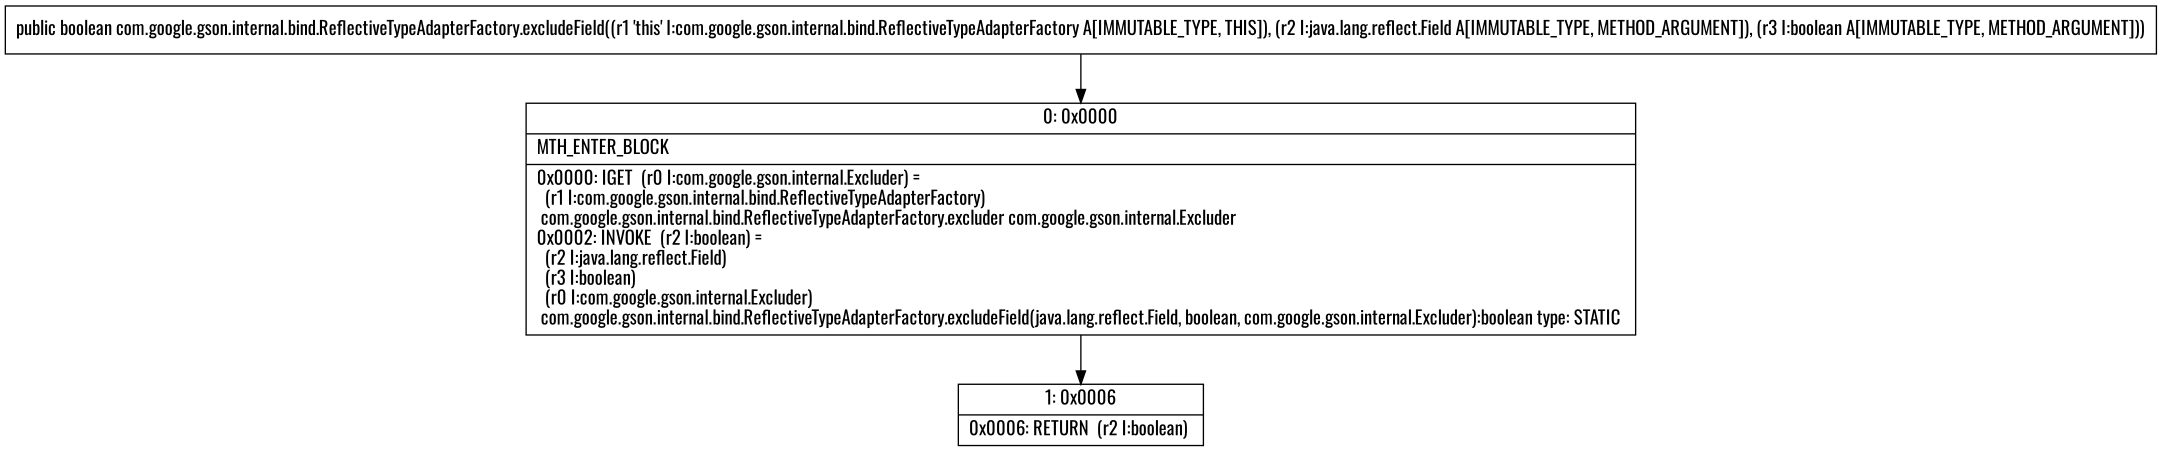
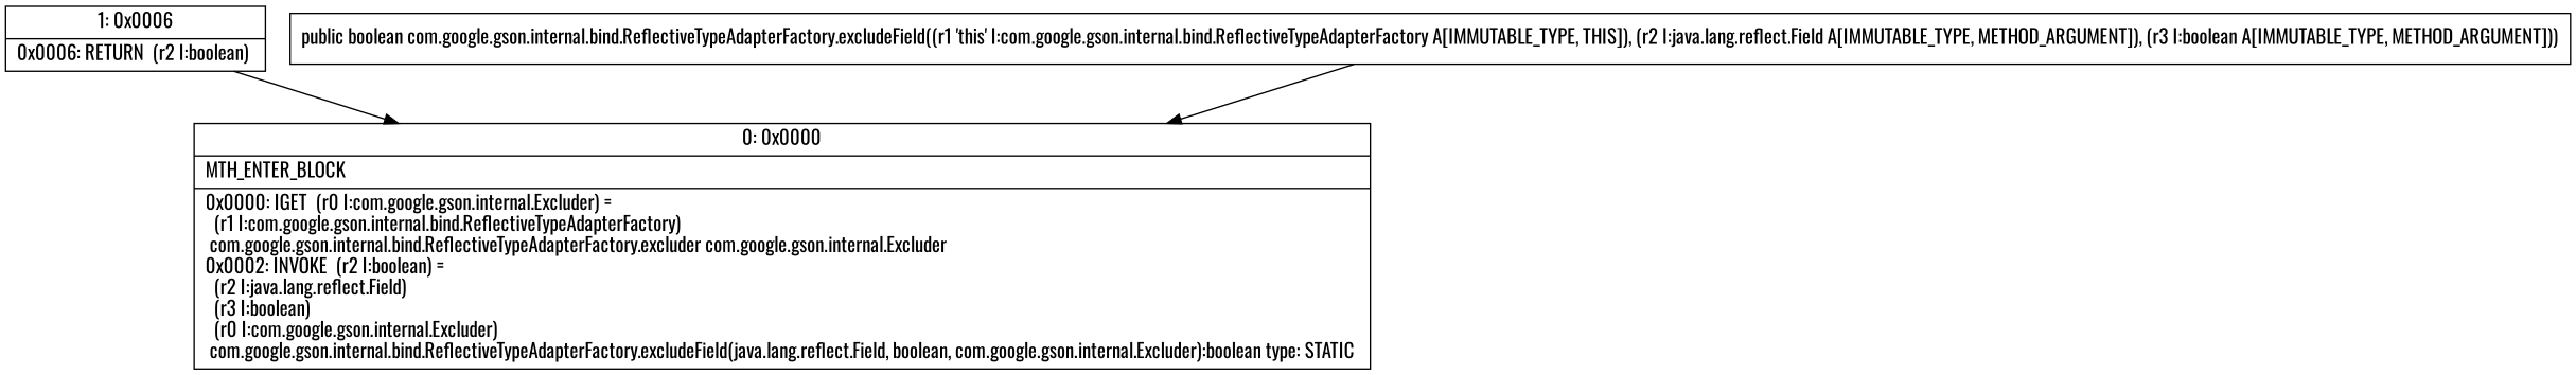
  digraph {
    fontname=Oswald
    node [shape=record fontname=Oswald]
    edge [fontname=Oswald]
    n1 [label="{0\:\ 0x0000|MTH_ENTER_BLOCK\l|0x0000: IGET  (r0 I:com.google.gson.internal.Excluder) = \l  (r1 I:com.google.gson.internal.bind.ReflectiveTypeAdapterFactory)\l com.google.gson.internal.bind.ReflectiveTypeAdapterFactory.excluder com.google.gson.internal.Excluder \l0x0002: INVOKE  (r2 I:boolean) = \l  (r2 I:java.lang.reflect.Field)\l  (r3 I:boolean)\l  (r0 I:com.google.gson.internal.Excluder)\l com.google.gson.internal.bind.ReflectiveTypeAdapterFactory.excludeField(java.lang.reflect.Field, boolean, com.google.gson.internal.Excluder):boolean type: STATIC \l}"]
    n2 [label="{1\:\ 0x0006|0x0006: RETURN  (r2 I:boolean) \l}"]
    n3 [label="{public boolean com.google.gson.internal.bind.ReflectiveTypeAdapterFactory.excludeField((r1 'this' I:com.google.gson.internal.bind.ReflectiveTypeAdapterFactory A[IMMUTABLE_TYPE, THIS]), (r2 I:java.lang.reflect.Field A[IMMUTABLE_TYPE, METHOD_ARGUMENT]), (r3 I:boolean A[IMMUTABLE_TYPE, METHOD_ARGUMENT])) }"]
-   n1 -> n2
+   n2 -> n1
    n3 -> n1
  }
